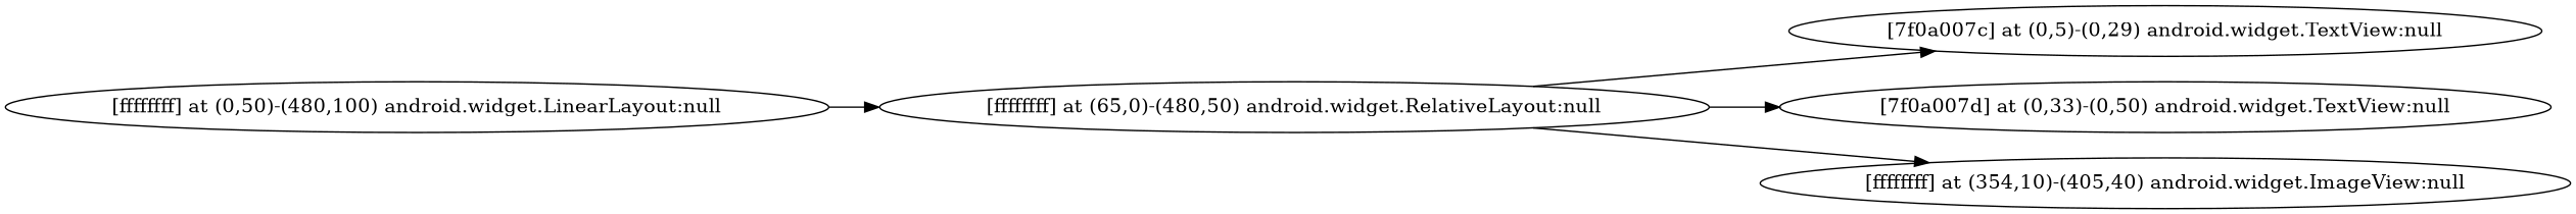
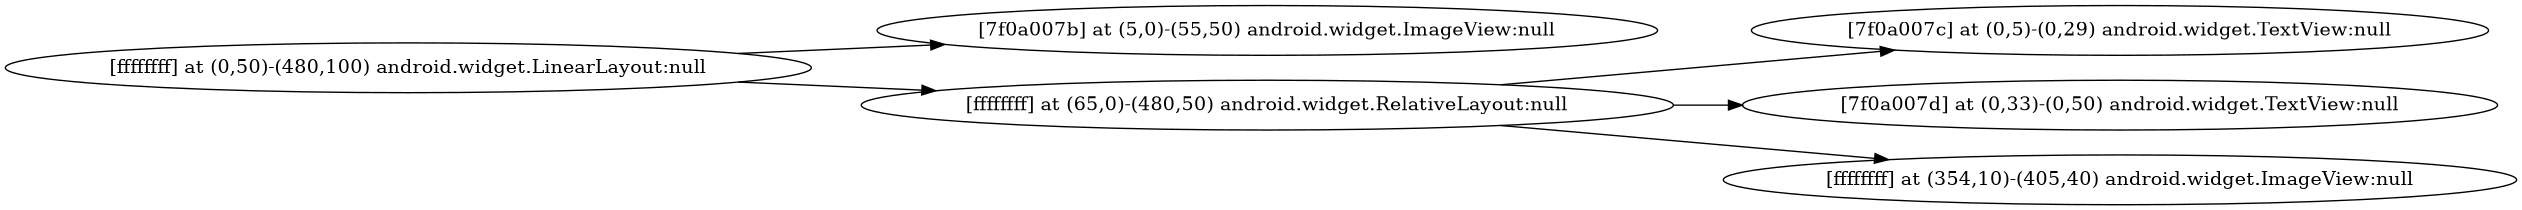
  strict digraph {
    rankdir=LR
    n1 [label="[ffffffff] at (0,50)-(480,100) android.widget.LinearLayout:null"]
+   n2 [label="[7f0a007b] at (5,0)-(55,50) android.widget.ImageView:null"]
    n3 [label="[ffffffff] at (65,0)-(480,50) android.widget.RelativeLayout:null"]
    n4 [label="[7f0a007c] at (0,5)-(0,29) android.widget.TextView:null"]
    n5 [label="[7f0a007d] at (0,33)-(0,50) android.widget.TextView:null"]
    n6 [label="[ffffffff] at (354,10)-(405,40) android.widget.ImageView:null"]
+   n1 -> n2
    n1 -> n3
    n3 -> n4
    n3 -> n5
    n3 -> n6
  }
